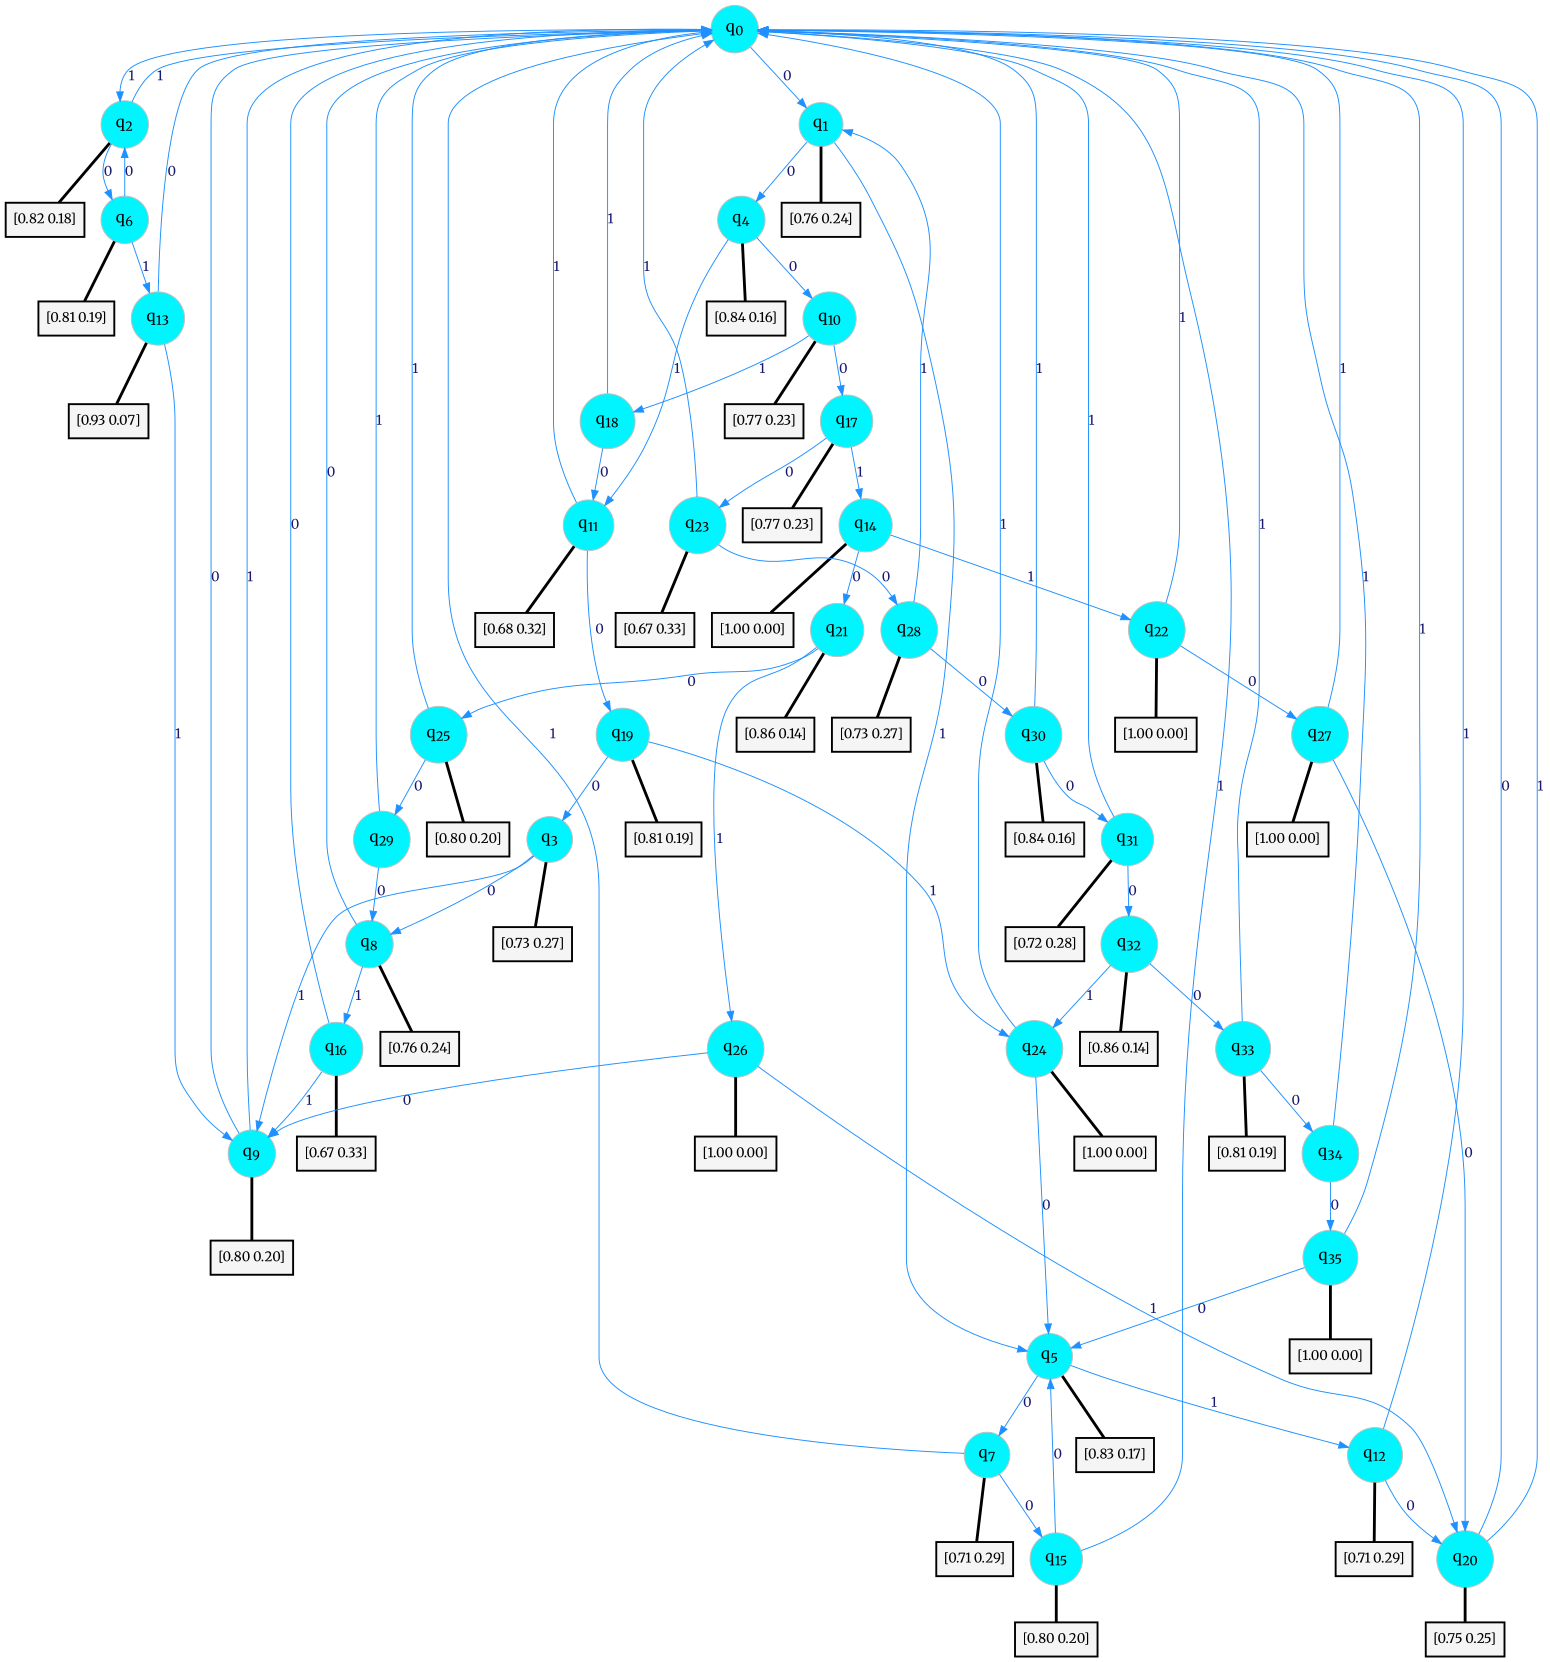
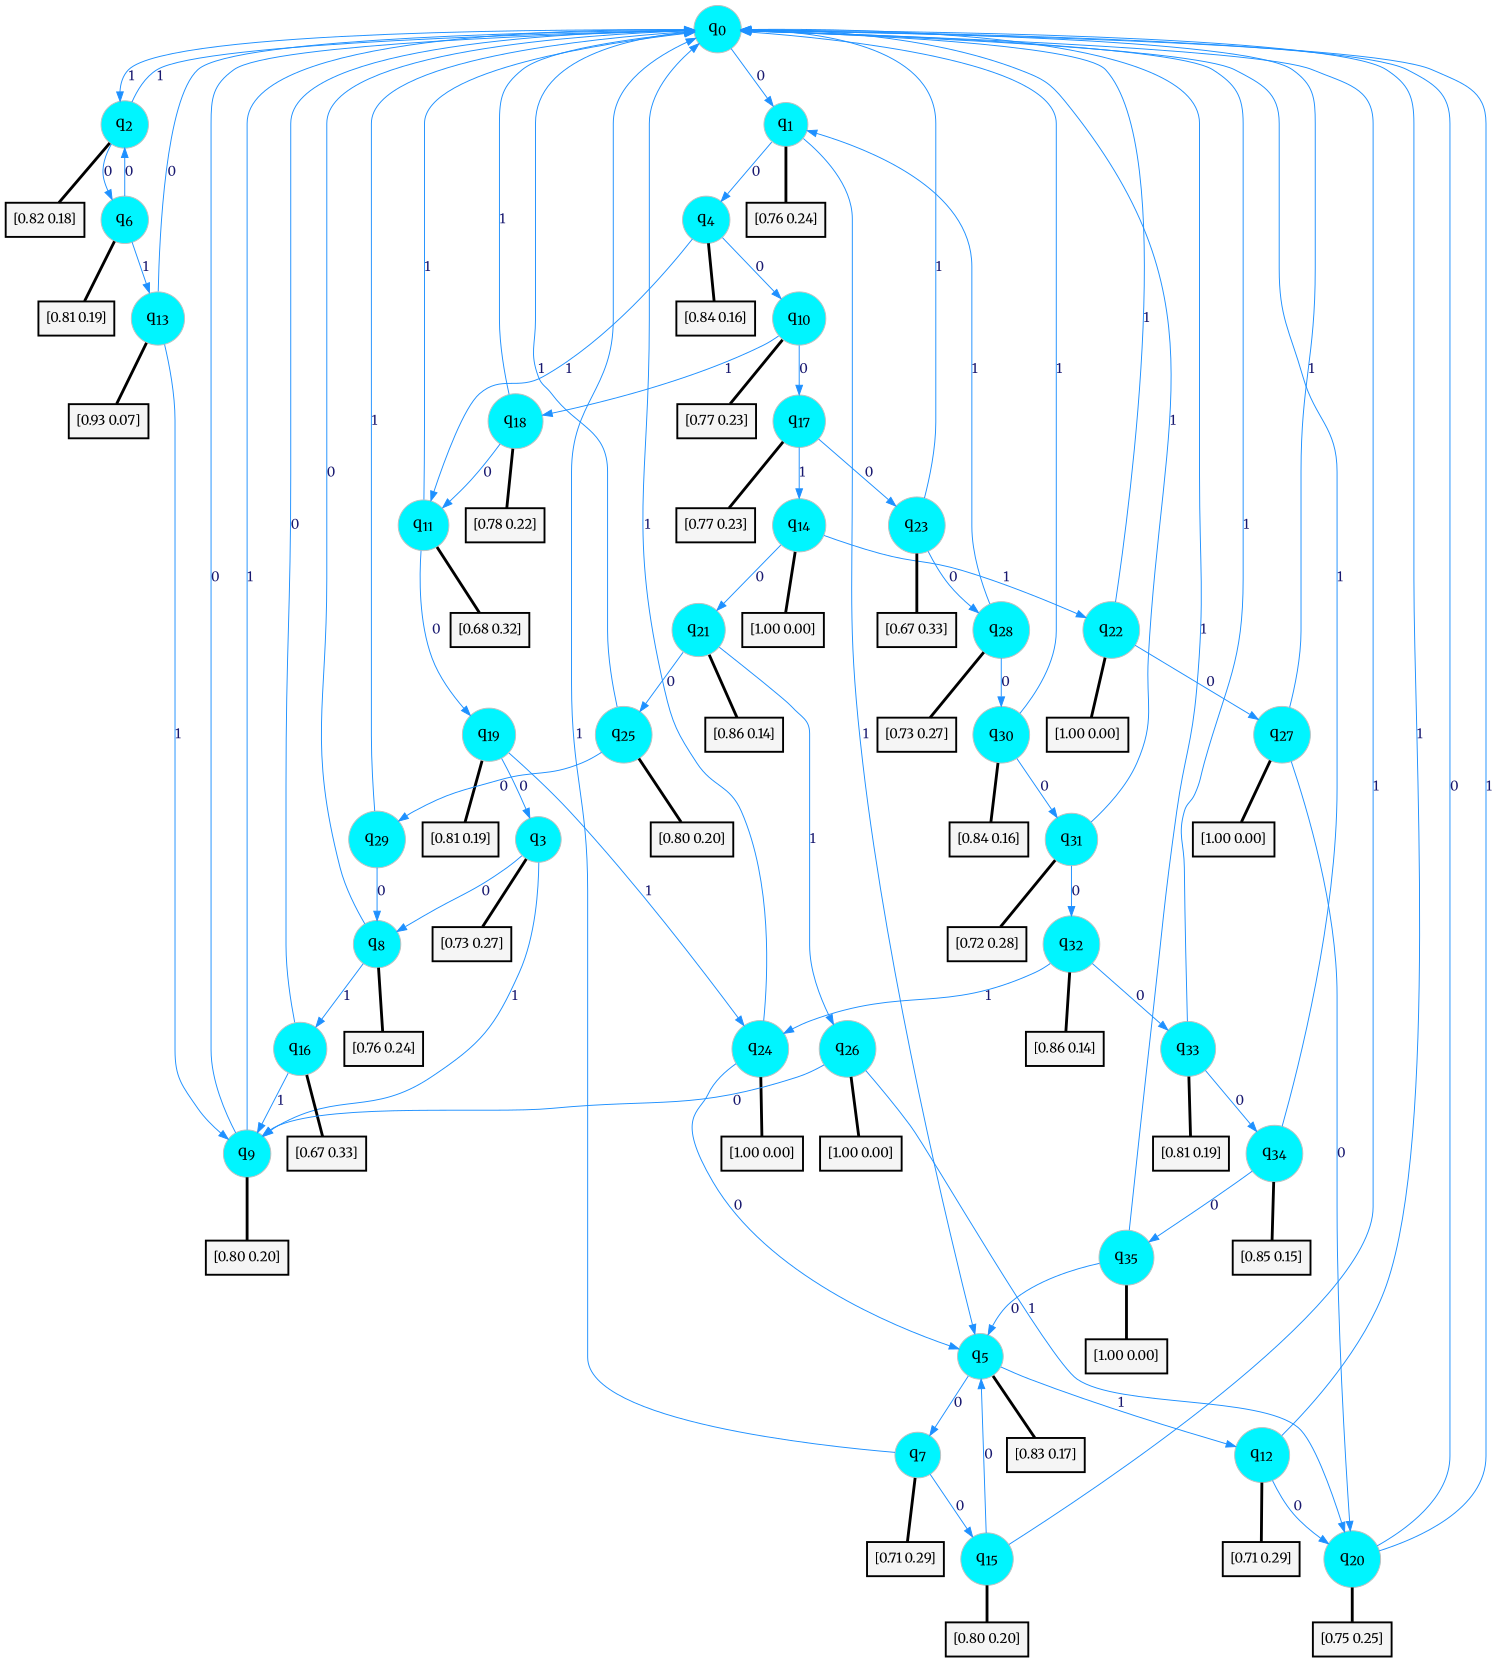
  digraph {
    fontname=Merriweather
    rankdir=TD
    node [color=gray fillcolor=turquoise1 fontcolor=black fontname=Merriweather fontsize=16 fontweight=bold shape=circle style=filled]
    edge [arrowsize=1 color=dodgerblue1 fontcolor=midnightblue fontname=Merriweather fontweight=bold penwidth=1 style=solid weight=20]
    n1 [label=<q<SUB>0</SUB>>]
    n2 [label=<q<SUB>1</SUB>>]
    n3 [label=<q<SUB>2</SUB>>]
    n4 [label=<q<SUB>4</SUB>>]
    n5 [label=<q<SUB>5</SUB>>]
    n6 [color=black fillcolor=whitesmoke fontsize=14 label="[0.76 0.24]" penwidth=2 shape=box]
    n7 [label=<q<SUB>6</SUB>>]
    n8 [color=black fillcolor=whitesmoke fontsize=14 label="[0.82 0.18]" penwidth=2 shape=box]
    n9 [label=<q<SUB>10</SUB>>]
    n10 [label=<q<SUB>11</SUB>>]
    n11 [color=black fillcolor=whitesmoke fontsize=14 label="[0.84 0.16]" penwidth=2 shape=box]
    n12 [label=<q<SUB>7</SUB>>]
    n13 [label=<q<SUB>12</SUB>>]
    n14 [color=black fillcolor=whitesmoke fontsize=14 label="[0.83 0.17]" penwidth=2 shape=box]
    n15 [label=<q<SUB>13</SUB>>]
    n16 [color=black fillcolor=whitesmoke fontsize=14 label="[0.81 0.19]" penwidth=2 shape=box]
    n17 [label=<q<SUB>3</SUB>>]
    n18 [label=<q<SUB>8</SUB>>]
    n19 [label=<q<SUB>9</SUB>>]
    n20 [color=black fillcolor=whitesmoke fontsize=14 label="[0.73 0.27]" penwidth=2 shape=box]
    n21 [label=<q<SUB>16</SUB>>]
    n22 [color=black fillcolor=whitesmoke fontsize=14 label="[0.76 0.24]" penwidth=2 shape=box]
    n23 [color=black fillcolor=whitesmoke fontsize=14 label="[0.80 0.20]" penwidth=2 shape=box]
    n24 [label=<q<SUB>17</SUB>>]
    n25 [label=<q<SUB>18</SUB>>]
    n26 [color=black fillcolor=whitesmoke fontsize=14 label="[0.77 0.23]" penwidth=2 shape=box]
    n27 [label=<q<SUB>19</SUB>>]
    n28 [color=black fillcolor=whitesmoke fontsize=14 label="[0.68 0.32]" penwidth=2 shape=box]
    n29 [label=<q<SUB>15</SUB>>]
    n30 [color=black fillcolor=whitesmoke fontsize=14 label="[0.71 0.29]" penwidth=2 shape=box]
    n31 [label=<q<SUB>20</SUB>>]
    n32 [color=black fillcolor=whitesmoke fontsize=14 label="[0.71 0.29]" penwidth=2 shape=box]
    n33 [color=black fillcolor=whitesmoke fontsize=14 label="[0.93 0.07]" penwidth=2 shape=box]
    n34 [color=black fillcolor=whitesmoke fontsize=14 label="[0.80 0.20]" penwidth=2 shape=box]
    n35 [color=black fillcolor=whitesmoke fontsize=14 label="[0.67 0.33]" penwidth=2 shape=box]
    n36 [label=<q<SUB>14</SUB>>]
    n37 [label=<q<SUB>23</SUB>>]
    n38 [color=black fillcolor=whitesmoke fontsize=14 label="[0.77 0.23]" penwidth=2 shape=box]
+   n39 [color=black fillcolor=whitesmoke fontsize=14 label="[0.78 0.22]" penwidth=2 shape=box]
    n40 [label=<q<SUB>24</SUB>>]
    n41 [color=black fillcolor=whitesmoke fontsize=14 label="[0.81 0.19]" penwidth=2 shape=box]
    n42 [color=black fillcolor=whitesmoke fontsize=14 label="[0.75 0.25]" penwidth=2 shape=box]
    n43 [label=<q<SUB>21</SUB>>]
    n44 [label=<q<SUB>22</SUB>>]
    n45 [color=black fillcolor=whitesmoke fontsize=14 label="[1.00 0.00]" penwidth=2 shape=box]
    n46 [label=<q<SUB>25</SUB>>]
    n47 [label=<q<SUB>26</SUB>>]
    n48 [color=black fillcolor=whitesmoke fontsize=14 label="[0.86 0.14]" penwidth=2 shape=box]
    n49 [label=<q<SUB>27</SUB>>]
    n50 [color=black fillcolor=whitesmoke fontsize=14 label="[1.00 0.00]" penwidth=2 shape=box]
    n51 [label=<q<SUB>28</SUB>>]
    n52 [color=black fillcolor=whitesmoke fontsize=14 label="[0.67 0.33]" penwidth=2 shape=box]
    n53 [color=black fillcolor=whitesmoke fontsize=14 label="[1.00 0.00]" penwidth=2 shape=box]
    n54 [label=<q<SUB>29</SUB>>]
    n55 [color=black fillcolor=whitesmoke fontsize=14 label="[0.80 0.20]" penwidth=2 shape=box]
    n56 [color=black fillcolor=whitesmoke fontsize=14 label="[1.00 0.00]" penwidth=2 shape=box]
    n57 [color=black fillcolor=whitesmoke fontsize=14 label="[1.00 0.00]" penwidth=2 shape=box]
    n58 [label=<q<SUB>30</SUB>>]
    n59 [color=black fillcolor=whitesmoke fontsize=14 label="[0.73 0.27]" penwidth=2 shape=box]
    n60 [label=<q<SUB>31</SUB>>]
    n61 [color=black fillcolor=whitesmoke fontsize=14 label="[0.84 0.16]" penwidth=2 shape=box]
    n62 [label=<q<SUB>32</SUB>>]
    n63 [color=black fillcolor=whitesmoke fontsize=14 label="[0.72 0.28]" penwidth=2 shape=box]
    n64 [label=<q<SUB>33</SUB>>]
    n65 [color=black fillcolor=whitesmoke fontsize=14 label="[0.86 0.14]" penwidth=2 shape=box]
    n66 [label=<q<SUB>34</SUB>>]
    n67 [color=black fillcolor=whitesmoke fontsize=14 label="[0.81 0.19]" penwidth=2 shape=box]
    n68 [label=<q<SUB>35</SUB>>]
+   n69 [color=black fillcolor=whitesmoke fontsize=14 label="[0.85 0.15]" penwidth=2 shape=box]
    n70 [color=black fillcolor=whitesmoke fontsize=14 label="[1.00 0.00]" penwidth=2 shape=box]
    n1 -> n2 [label=0]
    n1 -> n3 [label=1]
    n2 -> n4 [label=0]
    n2 -> n5 [label=1]
    n2 -> n6 [arrowhead=none color=black penwidth=3]
    n3 -> n1 [label=1]
    n3 -> n7 [label=0]
    n3 -> n8 [arrowhead=none color=black penwidth=3]
    n4 -> n9 [label=0]
    n4 -> n10 [label=1]
    n4 -> n11 [arrowhead=none color=black penwidth=3]
    n5 -> n12 [label=0]
    n5 -> n13 [label=1]
    n5 -> n14 [arrowhead=none color=black penwidth=3]
    n7 -> n3 [label=0]
    n7 -> n15 [label=1]
    n7 -> n16 [arrowhead=none color=black penwidth=3]
    n9 -> n24 [label=0]
    n9 -> n25 [label=1]
    n9 -> n26 [arrowhead=none color=black penwidth=3]
    n10 -> n1 [label=1]
    n10 -> n27 [label=0]
    n10 -> n28 [arrowhead=none color=black penwidth=3]
    n12 -> n1 [label=1]
    n12 -> n29 [label=0]
    n12 -> n30 [arrowhead=none color=black penwidth=3]
    n13 -> n1 [label=1]
    n13 -> n31 [label=0]
    n13 -> n32 [arrowhead=none color=black penwidth=3]
    n15 -> n1 [label=0]
    n15 -> n19 [label=1]
    n15 -> n33 [arrowhead=none color=black penwidth=3]
    n17 -> n18 [label=0]
    n17 -> n19 [label=1]
    n17 -> n20 [arrowhead=none color=black penwidth=3]
    n18 -> n1 [label=0]
    n18 -> n21 [label=1]
    n18 -> n22 [arrowhead=none color=black penwidth=3]
    n19 -> n1 [label=0]
    n19 -> n1 [label=1]
    n19 -> n23 [arrowhead=none color=black penwidth=3]
    n21 -> n1 [label=0]
    n21 -> n19 [label=1]
    n21 -> n35 [arrowhead=none color=black penwidth=3]
    n24 -> n36 [label=1]
    n24 -> n37 [label=0]
    n24 -> n38 [arrowhead=none color=black penwidth=3]
    n25 -> n1 [label=1]
    n25 -> n10 [label=0]
+   n25 -> n39 [arrowhead=none color=black penwidth=3]
    n27 -> n17 [label=0]
    n27 -> n40 [label=1]
    n27 -> n41 [arrowhead=none color=black penwidth=3]
    n29 -> n1 [label=1]
    n29 -> n5 [label=0]
    n29 -> n34 [arrowhead=none color=black penwidth=3]
    n31 -> n1 [label=0]
    n31 -> n1 [label=1]
    n31 -> n42 [arrowhead=none color=black penwidth=3]
    n36 -> n43 [label=0]
    n36 -> n44 [label=1]
    n36 -> n45 [arrowhead=none color=black penwidth=3]
    n37 -> n1 [label=1]
    n37 -> n51 [label=0]
    n37 -> n52 [arrowhead=none color=black penwidth=3]
    n40 -> n1 [label=1]
    n40 -> n5 [label=0]
    n40 -> n53 [arrowhead=none color=black penwidth=3]
    n43 -> n46 [label=0]
    n43 -> n47 [label=1]
    n43 -> n48 [arrowhead=none color=black penwidth=3]
    n44 -> n1 [label=1]
    n44 -> n49 [label=0]
    n44 -> n50 [arrowhead=none color=black penwidth=3]
    n46 -> n1 [label=1]
    n46 -> n54 [label=0]
    n46 -> n55 [arrowhead=none color=black penwidth=3]
    n47 -> n19 [label=0]
    n47 -> n31 [label=1]
    n47 -> n56 [arrowhead=none color=black penwidth=3]
    n49 -> n1 [label=1]
    n49 -> n31 [label=0]
    n49 -> n57 [arrowhead=none color=black penwidth=3]
    n51 -> n2 [label=1]
    n51 -> n58 [label=0]
    n51 -> n59 [arrowhead=none color=black penwidth=3]
    n54 -> n1 [label=1]
    n54 -> n18 [label=0]
    n58 -> n1 [label=1]
    n58 -> n60 [label=0]
    n58 -> n61 [arrowhead=none color=black penwidth=3]
    n60 -> n1 [label=1]
    n60 -> n62 [label=0]
    n60 -> n63 [arrowhead=none color=black penwidth=3]
    n62 -> n40 [label=1]
    n62 -> n64 [label=0]
    n62 -> n65 [arrowhead=none color=black penwidth=3]
    n64 -> n1 [label=1]
    n64 -> n66 [label=0]
    n64 -> n67 [arrowhead=none color=black penwidth=3]
    n66 -> n1 [label=1]
    n66 -> n68 [label=0]
+   n66 -> n69 [arrowhead=none color=black penwidth=3]
    n68 -> n1 [label=1]
    n68 -> n5 [label=0]
    n68 -> n70 [arrowhead=none color=black penwidth=3]
  }
